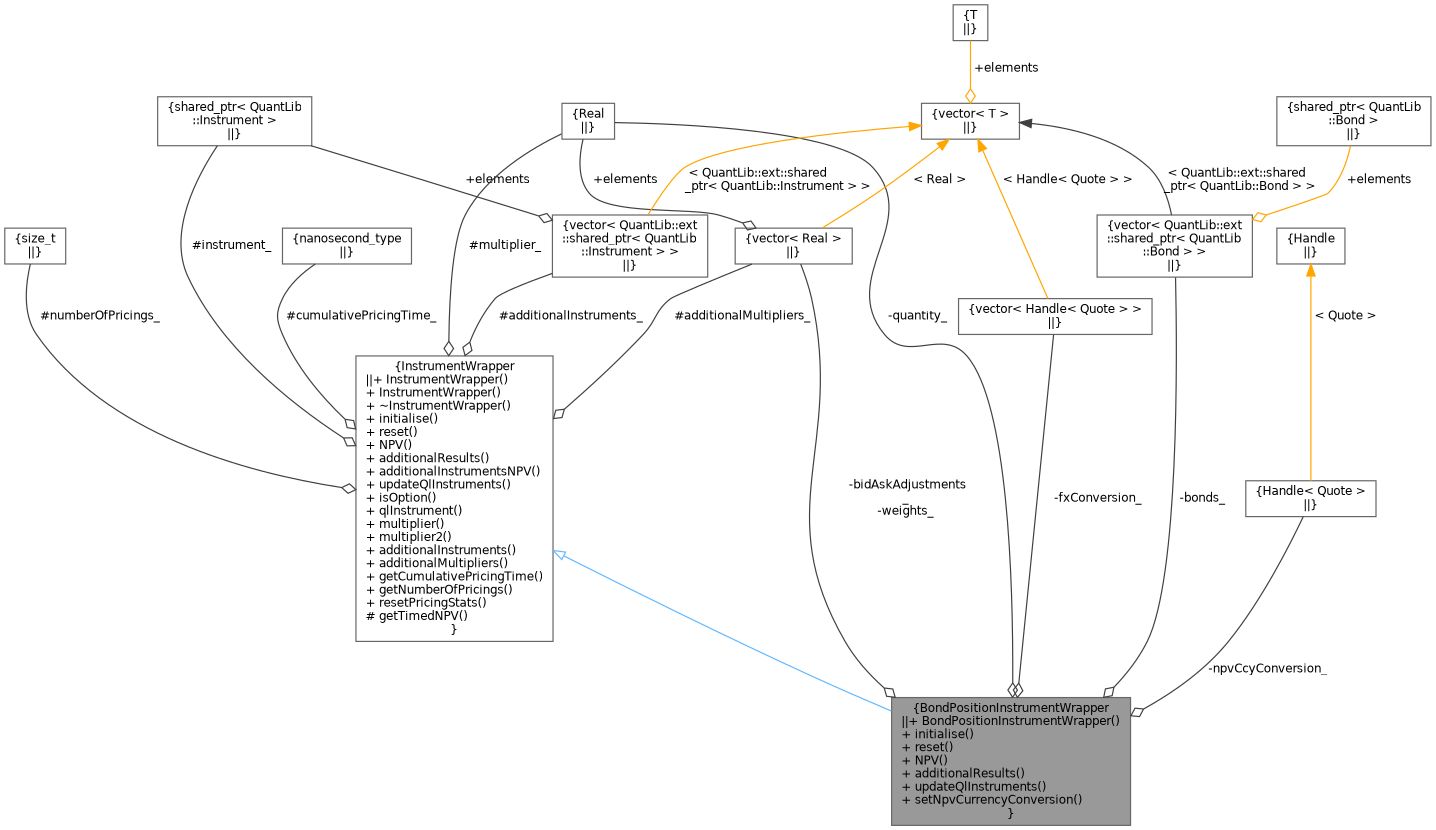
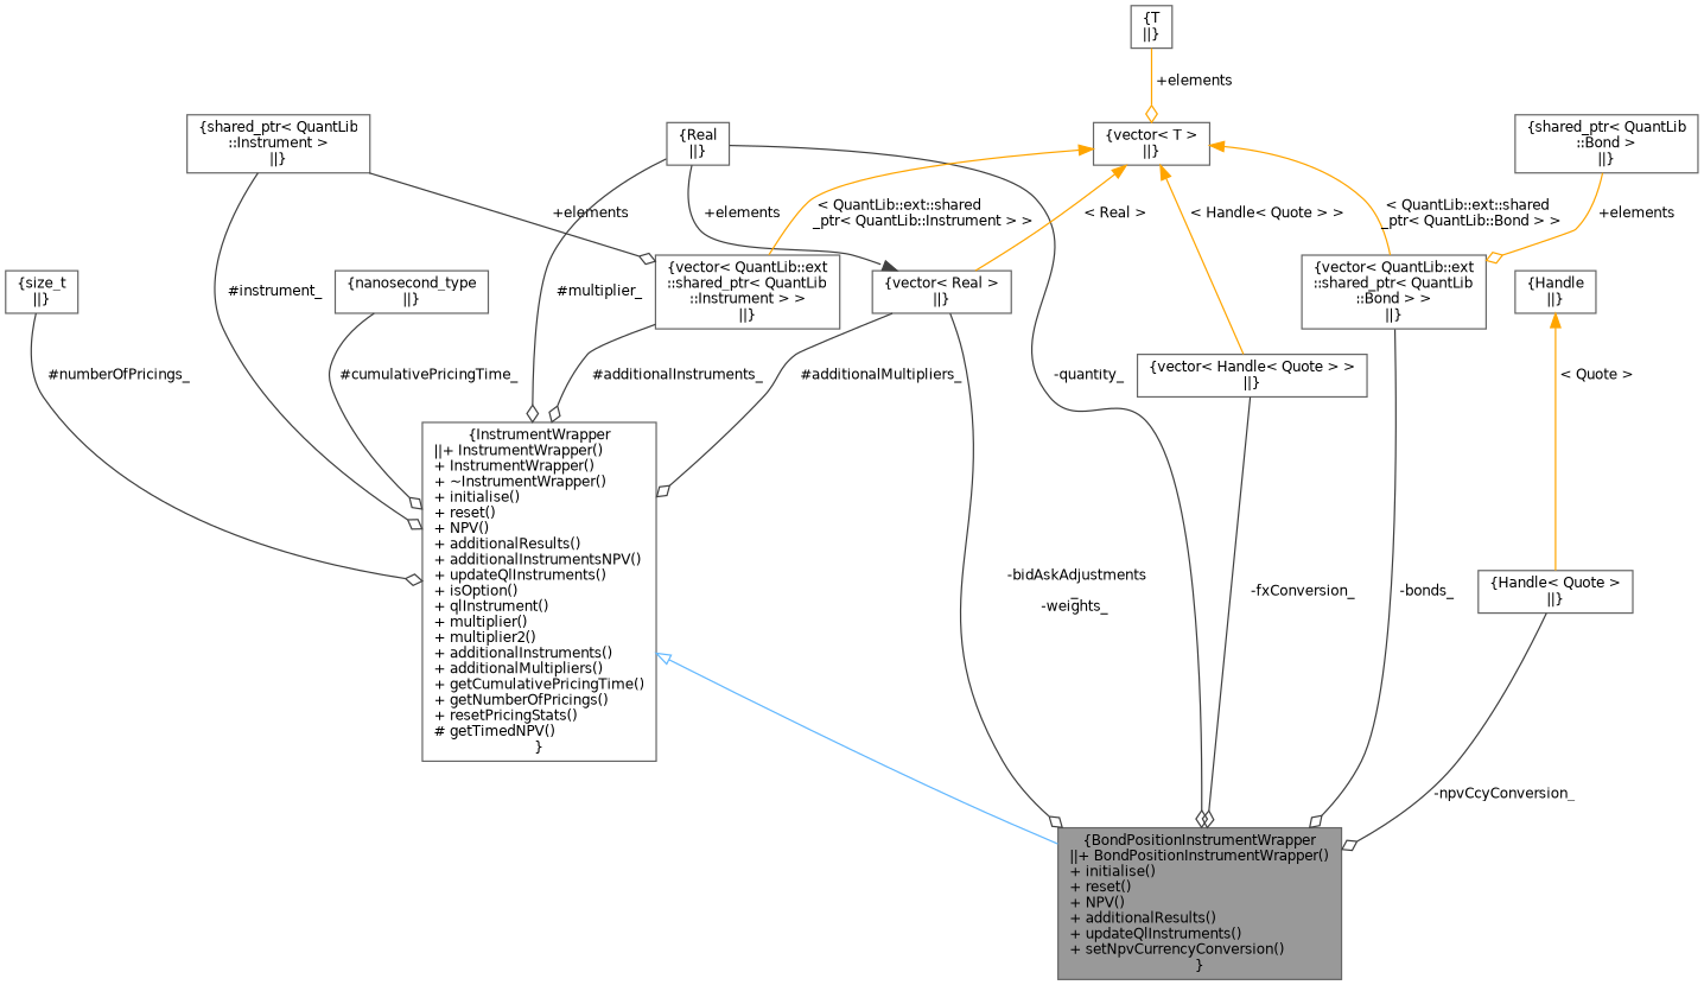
  digraph {
    node [color=gray40 fillcolor=white fontname=Helvetica fontsize=10 shape=box style=filled]
    edge [color=grey25 fontname=Helvetica fontsize=10 labelfontname=Helvetica labelfontsize=10 style=solid arrowhead=odiamond]
    n1 [fillcolor=grey60 fontcolor=black height=0.2 label="{BondPositionInstrumentWrapper\n||+ BondPositionInstrumentWrapper()\l+ initialise()\l+ reset()\l+ NPV()\l+ additionalResults()\l+ updateQlInstruments()\l+ setNpvCurrencyConversion()\l}" width=0.4]
    n2 [height=0.2 label="{InstrumentWrapper\n||+ InstrumentWrapper()\l+ InstrumentWrapper()\l+ ~InstrumentWrapper()\l+ initialise()\l+ reset()\l+ NPV()\l+ additionalResults()\l+ additionalInstrumentsNPV()\l+ updateQlInstruments()\l+ isOption()\l+ qlInstrument()\l+ multiplier()\l+ multiplier2()\l+ additionalInstruments()\l+ additionalMultipliers()\l+ getCumulativePricingTime()\l+ getNumberOfPricings()\l+ resetPricingStats()\l# getTimedNPV()\l}" width=0.4]
    n3 [height=0.2 label="{shared_ptr\< QuantLib\l::Instrument \>\n||}" width=0.4]
    n4 [height=0.2 label="{vector\< QuantLib::ext\l::shared_ptr\< QuantLib\l::Instrument \> \>\n||}" width=0.4]
    n5 [height=0.2 label="{Real\n||}" width=0.4]
    n6 [height=0.2 label="{vector\< Real \>\n||}" width=0.4]
    n7 [height=0.2 label="{vector\< T \>\n||}" width=0.4]
    n8 [height=0.2 label="{vector\< QuantLib::ext\l::shared_ptr\< QuantLib\l::Bond \> \>\n||}" width=0.4]
    n9 [height=0.2 label="{vector\< Handle\< Quote \> \>\n||}" width=0.4]
    n10 [height=0.2 label="{T\n||}" width=0.4]
    n11 [height=0.2 label="{size_t\n||}" width=0.4]
    n12 [height=0.2 label="{nanosecond_type\n||}" width=0.4]
    n13 [height=0.2 label="{shared_ptr\< QuantLib\l::Bond \>\n||}" width=0.4]
    n14 [height=0.2 label="{Handle\< Quote \>\n||}" width=0.4]
    n15 [height=0.2 label="{Handle\n||}" width=0.4]
    n2 -> n1 [arrowtail=onormal color=steelblue1 dir=back arrowhead=""]
    n3 -> n2 [label=" #instrument_"]
    n3 -> n4 [label=" +elements"]
    n4 -> n2 [label=" #additionalInstruments_"]
    n5 -> n1 [label=" -quantity_"]
    n5 -> n2 [label=" #multiplier_"]
-   n5 -> n6 [label=" +elements"]
+   n5 -> n6 [arrowhead=normal label=" +elements"]
    n6 -> n1 [label=" -bidAskAdjustments\l_\n-weights_"]
    n6 -> n2 [label=" #additionalMultipliers_"]
    n7 -> n4 [color=orange dir=back label=" \< QuantLib::ext::shared\l_ptr\< QuantLib::Instrument \> \>" arrowhead=""]
    n7 -> n6 [color=orange dir=back label=" \< Real \>" arrowhead=""]
-   n7 -> n8 [dir=back label=" \< QuantLib::ext::shared\l_ptr\< QuantLib::Bond \> \>" arrowhead=""]
+   n7 -> n8 [color=orange dir=back label=" \< QuantLib::ext::shared\l_ptr\< QuantLib::Bond \> \>" arrowhead=""]
    n7 -> n9 [color=orange dir=back label=" \< Handle\< Quote \> \>" arrowhead=""]
    n8 -> n1 [label=" -bonds_"]
    n9 -> n1 [label=" -fxConversion_"]
    n10 -> n7 [color=orange label=" +elements"]
    n11 -> n2 [label=" #numberOfPricings_"]
    n12 -> n2 [label=" #cumulativePricingTime_"]
    n13 -> n8 [color=orange label=" +elements"]
    n14 -> n1 [label=" -npvCcyConversion_"]
    n15 -> n14 [color=orange dir=back label=" \< Quote \>" arrowhead=""]
  }
